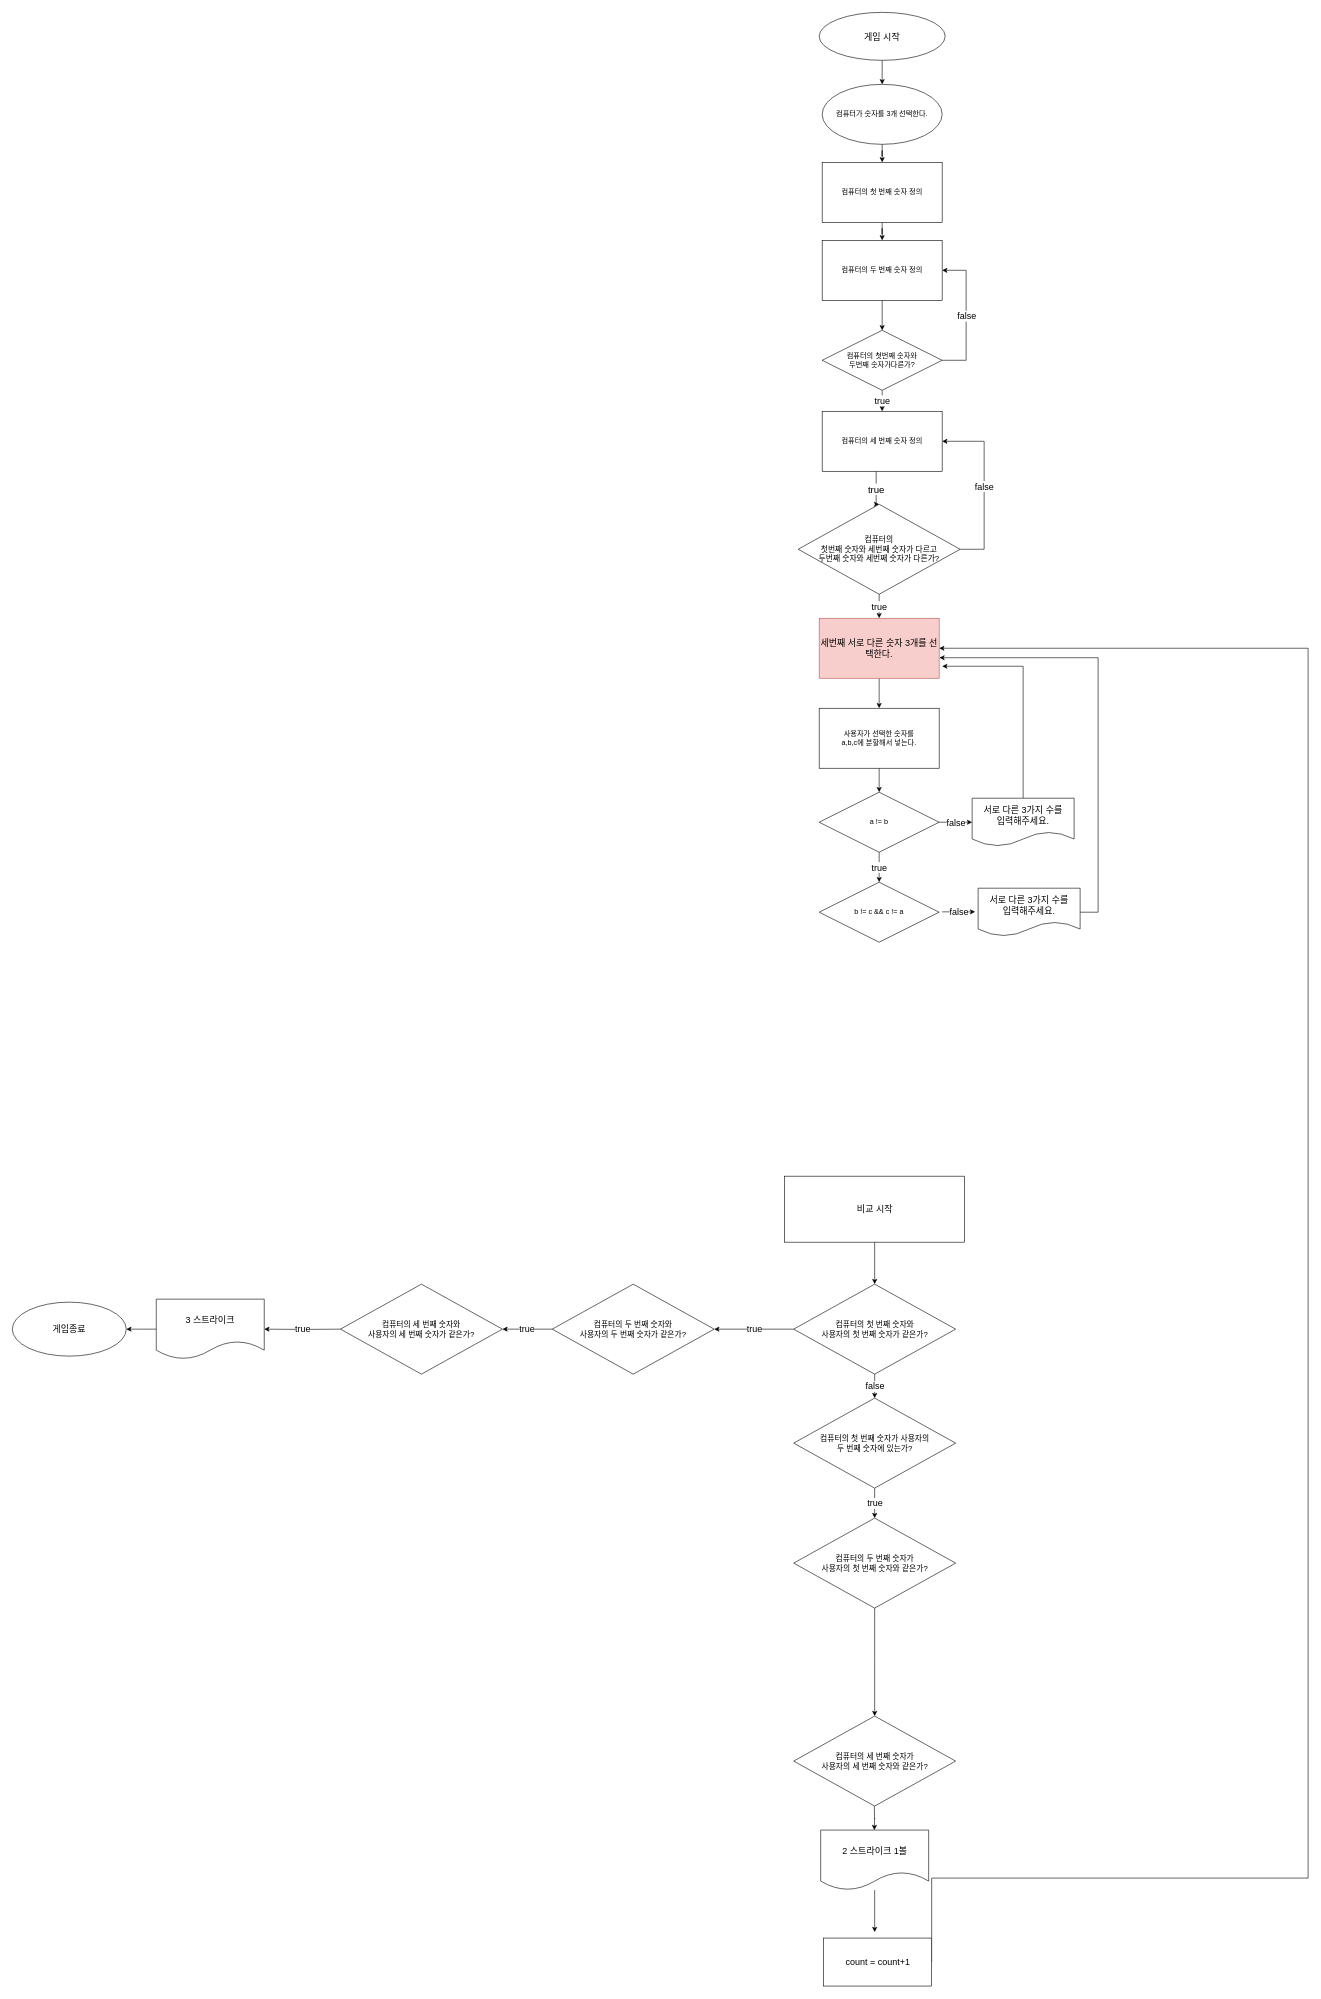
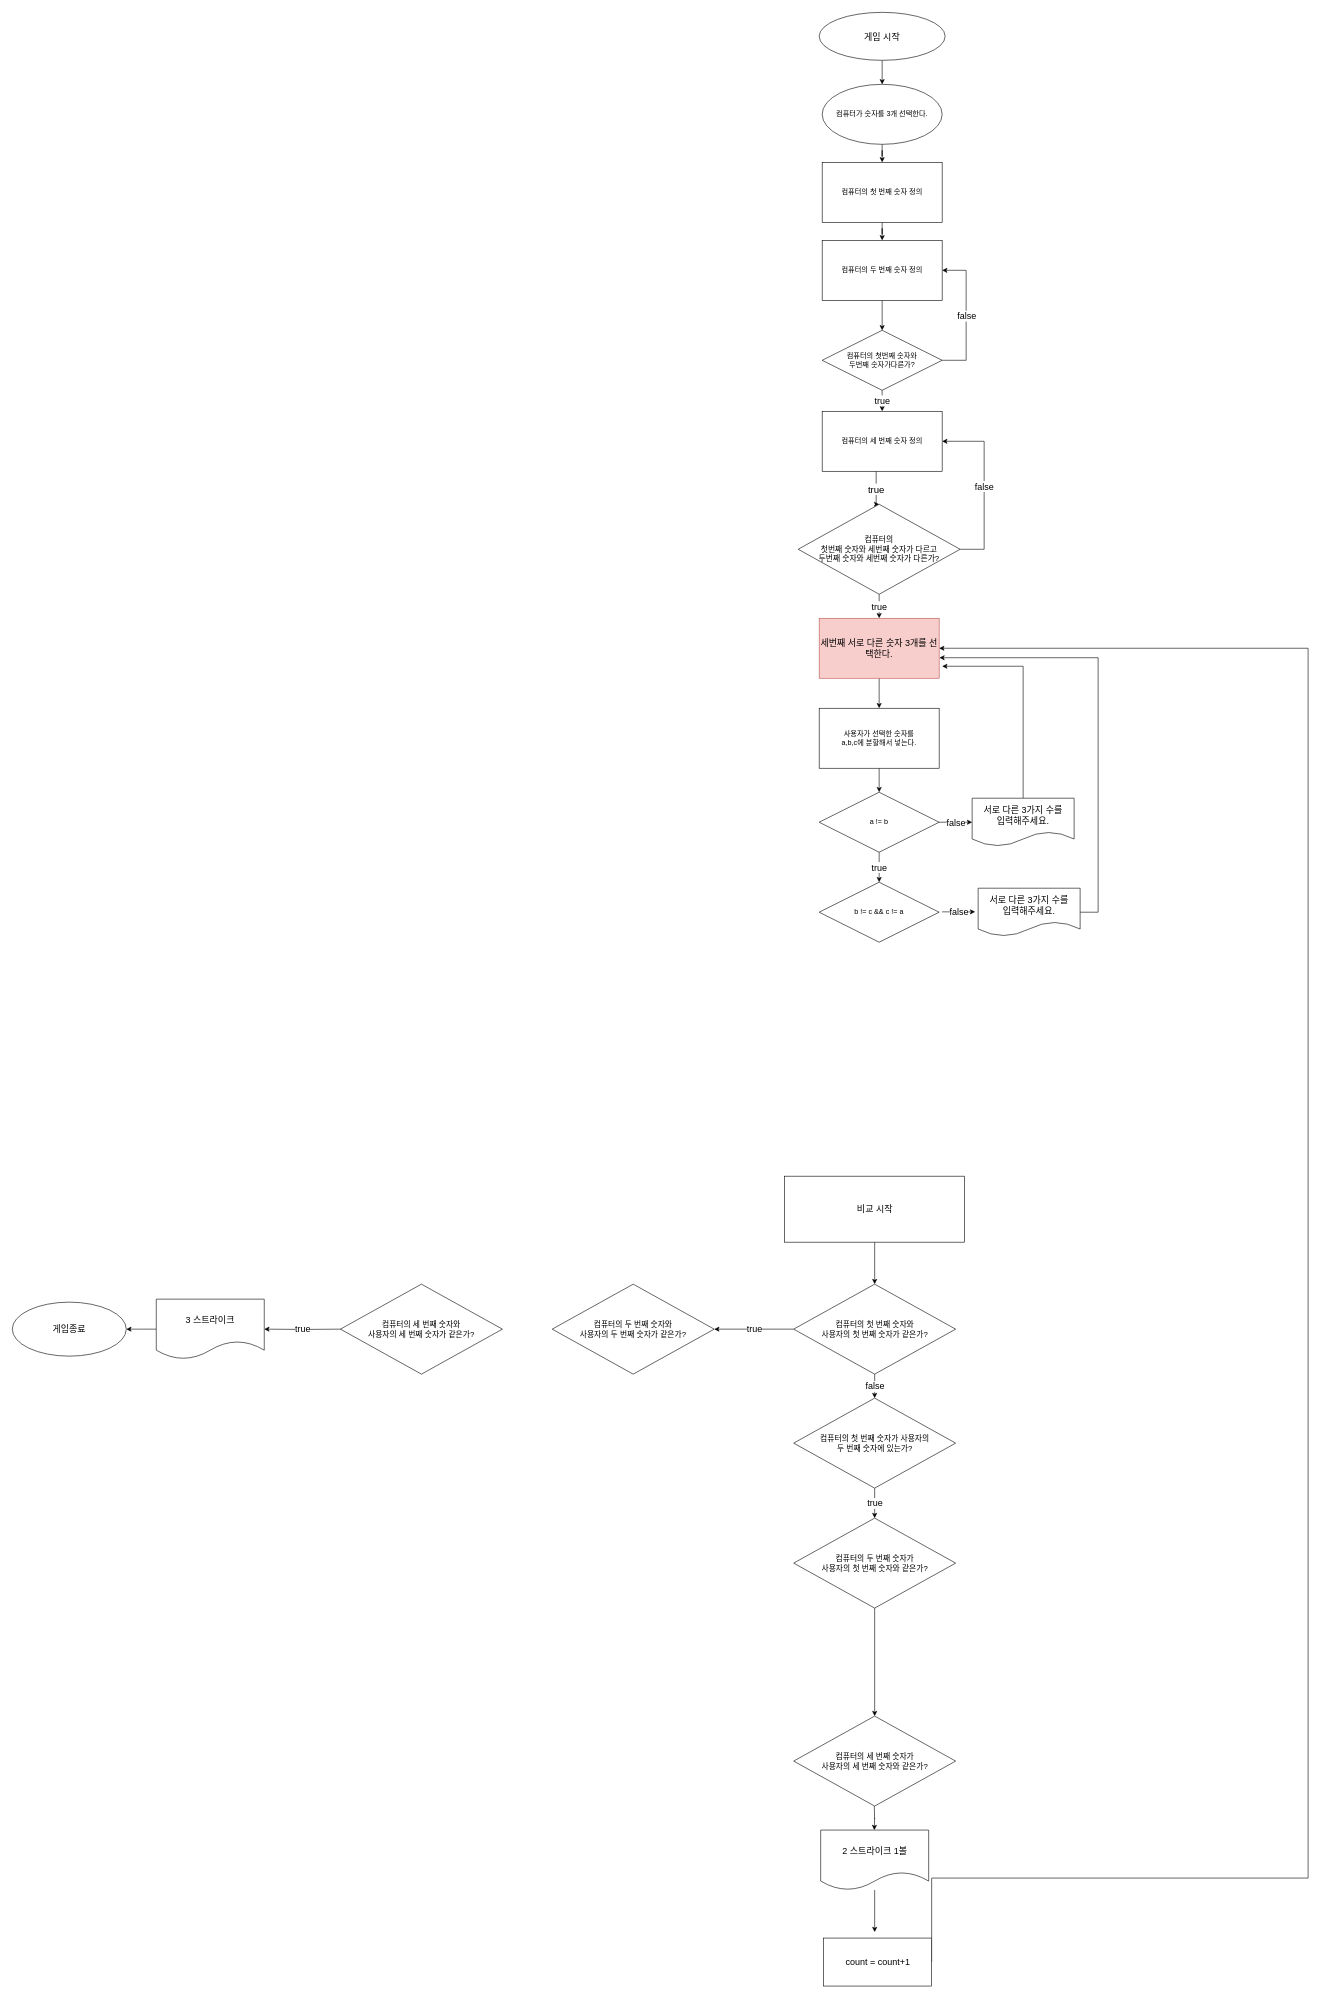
  <mxCell id="0" />
  <mxCell id="1" parent="0" />
  <mxCell id="2" style="edgeStyle=orthogonalEdgeStyle;rounded=0;orthogonalLoop=1;jettySize=auto;html=1;entryX=0.5;entryY=0;entryDx=0;entryDy=0;" edge="1" parent="1" source="3" target="5"><mxGeometry relative="1" as="geometry" /></mxCell>
  <mxCell id="3" value="컴퓨터가 숫자를 3개 선택한다." style="ellipse;whiteSpace=wrap;html=1;" vertex="1" parent="1"><mxGeometry x="1370" y="140" width="200" height="100" as="geometry" /></mxCell>
  <mxCell id="4" style="edgeStyle=orthogonalEdgeStyle;rounded=0;orthogonalLoop=1;jettySize=auto;html=1;entryX=0.5;entryY=0;entryDx=0;entryDy=0;" edge="1" parent="1" source="5" target="7"><mxGeometry relative="1" as="geometry" /></mxCell>
  <mxCell id="5" value="컴퓨터의 첫 번째 숫자 정의" style="rounded=0;whiteSpace=wrap;html=1;" vertex="1" parent="1"><mxGeometry x="1370" y="270" width="200" height="100" as="geometry" /></mxCell>
  <mxCell id="6" style="edgeStyle=orthogonalEdgeStyle;rounded=0;orthogonalLoop=1;jettySize=auto;html=1;entryX=0.5;entryY=0;entryDx=0;entryDy=0;" edge="1" parent="1" source="7" target="9"><mxGeometry relative="1" as="geometry" /></mxCell>
  <mxCell id="7" value="컴퓨터의 두 번째 숫자 정의" style="rounded=0;whiteSpace=wrap;html=1;" vertex="1" parent="1"><mxGeometry x="1370" y="400" width="200" height="100" as="geometry" /></mxCell>
  <mxCell id="8" value="true" style="edgeStyle=orthogonalEdgeStyle;rounded=0;orthogonalLoop=1;jettySize=auto;html=1;fontSize=15;" edge="1" parent="1" source="9" target="13"><mxGeometry relative="1" as="geometry"><mxPoint x="1490" y="850" as="targetPoint" /></mxGeometry></mxCell>
  <mxCell id="9" value="컴퓨터의 첫번째 숫자와 &lt;br&gt;두번째 숫자가다른가?" style="rhombus;whiteSpace=wrap;html=1;" vertex="1" parent="1"><mxGeometry x="1370" y="550" width="200" height="100" as="geometry" /></mxCell>
  <mxCell id="10" value="" style="endArrow=classic;html=1;rounded=0;edgeStyle=orthogonalEdgeStyle;entryX=1;entryY=0.5;entryDx=0;entryDy=0;" edge="1" parent="1" source="9" target="7"><mxGeometry relative="1" as="geometry"><mxPoint x="1550" y="749.5" as="sourcePoint" /><mxPoint x="1660" y="610" as="targetPoint" /><Array as="points"><mxPoint x="1610" y="600" /><mxPoint x="1610" y="450" /></Array></mxGeometry></mxCell>
  <mxCell id="11" value="false" style="edgeLabel;resizable=0;html=1;align=center;verticalAlign=middle;fontSize=15;" connectable="0" vertex="1" parent="10"><mxGeometry relative="1" as="geometry" /></mxCell>
  <mxCell id="12" value="true" style="edgeStyle=orthogonalEdgeStyle;rounded=0;orthogonalLoop=1;jettySize=auto;html=1;entryX=0.5;entryY=0;entryDx=0;entryDy=0;fontSize=16;" edge="1" parent="1" source="13" target="16"><mxGeometry relative="1" as="geometry"><mxPoint x="1430" y="810" as="targetPoint" /><Array as="points"><mxPoint x="1460" y="840" /></Array></mxGeometry></mxCell>
  <mxCell id="13" value="컴퓨터의 세 번째 숫자 정의" style="rounded=0;whiteSpace=wrap;html=1;" vertex="1" parent="1"><mxGeometry x="1370" y="685" width="200" height="100" as="geometry" /></mxCell>
  <mxCell id="14" value="false" style="edgeStyle=orthogonalEdgeStyle;rounded=0;orthogonalLoop=1;jettySize=auto;html=1;entryX=1;entryY=0.5;entryDx=0;entryDy=0;exitX=1;exitY=0.5;exitDx=0;exitDy=0;fontSize=15;" edge="1" parent="1" source="16" target="13"><mxGeometry relative="1" as="geometry"><mxPoint x="1590" y="850" as="targetPoint" /><Array as="points"><mxPoint x="1640" y="915" /><mxPoint x="1640" y="735" /></Array></mxGeometry></mxCell>
  <mxCell id="15" value="true" style="edgeStyle=orthogonalEdgeStyle;rounded=0;orthogonalLoop=1;jettySize=auto;html=1;fontSize=15;" edge="1" parent="1" source="16" target="18"><mxGeometry relative="1" as="geometry"><mxPoint x="1435" y="1040" as="targetPoint" /></mxGeometry></mxCell>
  <mxCell id="16" value="컴퓨터의 &lt;br&gt;첫번째 숫자와 세번째 숫자가 다르고 &lt;br&gt;두번째 숫자와 세번째 숫자가 다른가?" style="rhombus;whiteSpace=wrap;html=1;rounded=0;fontSize=13;spacing=2;" vertex="1" parent="1"><mxGeometry x="1330" y="840" width="270" height="150" as="geometry" /></mxCell>
  <mxCell id="17" style="edgeStyle=orthogonalEdgeStyle;rounded=0;orthogonalLoop=1;jettySize=auto;html=1;fontSize=15;" edge="1" parent="1" source="18"><mxGeometry relative="1" as="geometry"><mxPoint x="1465" y="1180" as="targetPoint" /></mxGeometry></mxCell>
  <mxCell id="18" value="세번째 서로 다른 숫자 3개를 선택한다." style="rounded=0;whiteSpace=wrap;html=1;fontSize=15;fillColor=#f8cecc;strokeColor=#b85450;" vertex="1" parent="1"><mxGeometry x="1365" y="1030" width="200" height="100" as="geometry" /></mxCell>
  <mxCell id="19" style="edgeStyle=orthogonalEdgeStyle;rounded=0;orthogonalLoop=1;jettySize=auto;html=1;entryX=0.5;entryY=0;entryDx=0;entryDy=0;fontSize=15;" edge="1" parent="1" source="20" target="28"><mxGeometry relative="1" as="geometry" /></mxCell>
  <mxCell id="20" value="비교 시작" style="whiteSpace=wrap;html=1;fontSize=15;" vertex="1" parent="1"><mxGeometry x="1307.5" y="1960" width="300" height="110" as="geometry" /></mxCell>
  <mxCell id="21" style="edgeStyle=orthogonalEdgeStyle;rounded=0;orthogonalLoop=1;jettySize=auto;html=1;entryX=0.5;entryY=0;entryDx=0;entryDy=0;fontSize=15;" edge="1" parent="1" source="22" target="25"><mxGeometry relative="1" as="geometry" /></mxCell>
  <mxCell id="22" value="사용자가 선택한 숫자를 &lt;br&gt;a,b,c에 분할해서 넣는다." style="rounded=0;whiteSpace=wrap;html=1;" vertex="1" parent="1"><mxGeometry x="1365" y="1180" width="200" height="100" as="geometry" /></mxCell>
  <mxCell id="23" value="false" style="edgeStyle=orthogonalEdgeStyle;rounded=0;orthogonalLoop=1;jettySize=auto;html=1;entryX=0;entryY=0.5;entryDx=0;entryDy=0;fontSize=15;" edge="1" parent="1" source="25" target="49"><mxGeometry relative="1" as="geometry" /></mxCell>
  <mxCell id="24" value="true" style="edgeStyle=orthogonalEdgeStyle;rounded=0;orthogonalLoop=1;jettySize=auto;html=1;entryX=0.5;entryY=0;entryDx=0;entryDy=0;fontSize=15;" edge="1" parent="1" source="25" target="50"><mxGeometry relative="1" as="geometry" /></mxCell>
  <mxCell id="25" value="a != b" style="rhombus;whiteSpace=wrap;html=1;" vertex="1" parent="1"><mxGeometry x="1365" y="1320" width="200" height="100" as="geometry" /></mxCell>
  <mxCell id="26" value="true" style="edgeStyle=orthogonalEdgeStyle;rounded=0;orthogonalLoop=1;jettySize=auto;html=1;fontSize=15;exitX=0;exitY=0.5;exitDx=0;exitDy=0;" edge="1" parent="1" source="28" target="29"><mxGeometry relative="1" as="geometry" /></mxCell>
  <mxCell id="27" value="false" style="edgeStyle=orthogonalEdgeStyle;rounded=0;orthogonalLoop=1;jettySize=auto;html=1;fontSize=15;entryX=0.5;entryY=0;entryDx=0;entryDy=0;" edge="1" parent="1" source="28" target="39"><mxGeometry relative="1" as="geometry"><mxPoint x="1302.5" y="2405" as="targetPoint" /><mxPoint x="1235" y="2405" as="sourcePoint" /></mxGeometry></mxCell>
  <mxCell id="28" value="컴퓨터의 첫 번째 숫자와&lt;br&gt;사용자의 첫 번째 숫자가 같은가?" style="rhombus;whiteSpace=wrap;html=1;rounded=0;fontSize=13;spacing=2;" vertex="1" parent="1"><mxGeometry x="1322.5" y="2140" width="270" height="150" as="geometry" /></mxCell>
  <mxCell id="29" value="컴퓨터의 두 번째 숫자와&lt;br&gt;사용자의 두 번째 숫자가 같은가?" style="rhombus;whiteSpace=wrap;html=1;rounded=0;fontSize=13;spacing=2;" vertex="1" parent="1"><mxGeometry x="920" y="2140" width="270" height="150" as="geometry" /></mxCell>
  <mxCell id="30" value="컴퓨터의 세 번째 숫자와&lt;br&gt;사용자의 세 번째 숫자가 같은가?" style="rhombus;whiteSpace=wrap;html=1;rounded=0;fontSize=13;spacing=2;" vertex="1" parent="1"><mxGeometry x="567" y="2140" width="270" height="150" as="geometry" /></mxCell>
- <mxCell id="31" value="true" style="edgeStyle=orthogonalEdgeStyle;rounded=0;orthogonalLoop=1;jettySize=auto;html=1;fontSize=15;exitX=0;exitY=0.5;exitDx=0;exitDy=0;entryX=1;entryY=0.5;entryDx=0;entryDy=0;" edge="1" parent="1" source="29" target="30"><mxGeometry relative="1" as="geometry"><mxPoint x="923.53" y="2230" as="sourcePoint" /><mxPoint x="837.03" y="2305" as="targetPoint" /></mxGeometry></mxCell>
  <mxCell id="32" value="true" style="edgeStyle=orthogonalEdgeStyle;rounded=0;orthogonalLoop=1;jettySize=auto;html=1;fontSize=15;exitX=0;exitY=0.5;exitDx=0;exitDy=0;entryX=1;entryY=0.5;entryDx=0;entryDy=0;" edge="1" parent="1" target="36"><mxGeometry relative="1" as="geometry"><mxPoint x="567" y="2215" as="sourcePoint" /><mxPoint x="470" y="2220" as="targetPoint" /></mxGeometry></mxCell>
  <mxCell id="33" style="edgeStyle=orthogonalEdgeStyle;rounded=0;orthogonalLoop=1;jettySize=auto;html=1;entryX=0.5;entryY=0;entryDx=0;entryDy=0;fontSize=15;" edge="1" parent="1" source="34" target="3"><mxGeometry relative="1" as="geometry" /></mxCell>
  <mxCell id="34" value="게임 시작" style="ellipse;whiteSpace=wrap;html=1;fontSize=15;" vertex="1" parent="1"><mxGeometry x="1365" y="20" width="210" height="80" as="geometry" /></mxCell>
  <mxCell id="35" style="edgeStyle=orthogonalEdgeStyle;rounded=0;orthogonalLoop=1;jettySize=auto;html=1;fontSize=15;" edge="1" parent="1" source="36"><mxGeometry relative="1" as="geometry"><mxPoint x="210" y="2215" as="targetPoint" /></mxGeometry></mxCell>
  <mxCell id="36" value="3 스트라이크" style="shape=document;whiteSpace=wrap;html=1;boundedLbl=1;fontSize=15;" vertex="1" parent="1"><mxGeometry x="260" y="2165" width="180" height="100" as="geometry" /></mxCell>
  <mxCell id="37" value="게임종료" style="ellipse;whiteSpace=wrap;html=1;fontSize=15;" vertex="1" parent="1"><mxGeometry x="20" y="2170" width="190" height="90" as="geometry" /></mxCell>
  <mxCell id="38" value="true" style="edgeStyle=orthogonalEdgeStyle;rounded=0;orthogonalLoop=1;jettySize=auto;html=1;fontSize=15;" edge="1" parent="1" source="39"><mxGeometry relative="1" as="geometry"><mxPoint x="1457.5" y="2530" as="targetPoint" /></mxGeometry></mxCell>
  <mxCell id="39" value="컴퓨터의 첫 번째 숫자가 사용자의&lt;br&gt;두 번째 숫자에 있는가?" style="rhombus;whiteSpace=wrap;html=1;rounded=0;fontSize=13;spacing=2;" vertex="1" parent="1"><mxGeometry x="1322.5" y="2330" width="270" height="150" as="geometry" /></mxCell>
  <mxCell id="40" style="edgeStyle=orthogonalEdgeStyle;rounded=0;orthogonalLoop=1;jettySize=auto;html=1;fontSize=15;" edge="1" parent="1" source="41"><mxGeometry relative="1" as="geometry"><mxPoint x="1457.5" y="2860" as="targetPoint" /></mxGeometry></mxCell>
  <mxCell id="41" value="컴퓨터의 두 번째 숫자가&lt;br&gt;사용자의 첫 번째 숫자와 같은가?" style="rhombus;whiteSpace=wrap;html=1;rounded=0;fontSize=13;spacing=2;" vertex="1" parent="1"><mxGeometry x="1322.5" y="2530" width="270" height="150" as="geometry" /></mxCell>
  <mxCell id="42" value="컴퓨터의 세 번째 숫자가&lt;br&gt;사용자의 세 번째 숫자와 같은가?" style="rhombus;whiteSpace=wrap;html=1;rounded=0;fontSize=13;spacing=2;" vertex="1" parent="1"><mxGeometry x="1322.5" y="2860" width="270" height="150" as="geometry" /></mxCell>
  <mxCell id="43" style="edgeStyle=orthogonalEdgeStyle;rounded=0;orthogonalLoop=1;jettySize=auto;html=1;fontSize=15;" edge="1" parent="1" source="44"><mxGeometry relative="1" as="geometry"><mxPoint x="1457.5" y="3220" as="targetPoint" /><Array as="points"><mxPoint x="1457.5" y="3140" /><mxPoint x="1457.5" y="3140" /></Array></mxGeometry></mxCell>
  <mxCell id="44" value="2 스트라이크 1볼" style="shape=document;whiteSpace=wrap;html=1;boundedLbl=1;fontSize=15;" vertex="1" parent="1"><mxGeometry x="1367.5" y="3050" width="180" height="100" as="geometry" /></mxCell>
  <mxCell id="45" style="edgeStyle=orthogonalEdgeStyle;rounded=0;orthogonalLoop=1;jettySize=auto;html=1;fontSize=15;" edge="1" parent="1"><mxGeometry relative="1" as="geometry"><mxPoint x="1456.91" y="3050" as="targetPoint" /><mxPoint x="1456.91" y="3010" as="sourcePoint" /></mxGeometry></mxCell>
  <mxCell id="46" style="edgeStyle=orthogonalEdgeStyle;rounded=0;orthogonalLoop=1;jettySize=auto;html=1;entryX=1;entryY=0.5;entryDx=0;entryDy=0;fontSize=15;exitX=1;exitY=0.5;exitDx=0;exitDy=0;" edge="1" parent="1" source="47" target="18"><mxGeometry relative="1" as="geometry"><Array as="points"><mxPoint x="2180" y="3130" /><mxPoint x="2180" y="1080" /></Array></mxGeometry></mxCell>
  <mxCell id="47" value="count = count+1" style="rounded=0;whiteSpace=wrap;html=1;fontSize=15;" vertex="1" parent="1"><mxGeometry x="1372.5" y="3230" width="180" height="80" as="geometry" /></mxCell>
  <mxCell id="48" style="edgeStyle=orthogonalEdgeStyle;rounded=0;orthogonalLoop=1;jettySize=auto;html=1;fontSize=15;" edge="1" parent="1" source="49"><mxGeometry relative="1" as="geometry"><mxPoint x="1570" y="1110" as="targetPoint" /><Array as="points"><mxPoint x="1705" y="1110" /></Array></mxGeometry></mxCell>
  <mxCell id="49" value="서로 다른 3가지 수를 &lt;br&gt;입력해주세요." style="shape=document;whiteSpace=wrap;html=1;boundedLbl=1;fontSize=15;" vertex="1" parent="1"><mxGeometry x="1620" y="1330" width="170" height="80" as="geometry" /></mxCell>
  <mxCell id="50" value="b != c &amp;amp;&amp;amp; c != a" style="rhombus;whiteSpace=wrap;html=1;" vertex="1" parent="1"><mxGeometry x="1365" y="1470" width="200" height="100" as="geometry" /></mxCell>
  <mxCell id="51" value="false" style="edgeStyle=orthogonalEdgeStyle;rounded=0;orthogonalLoop=1;jettySize=auto;html=1;entryX=0;entryY=0.5;entryDx=0;entryDy=0;fontSize=15;" edge="1" parent="1"><mxGeometry relative="1" as="geometry"><mxPoint x="1570" y="1519.41" as="sourcePoint" /><mxPoint x="1625" y="1519.41" as="targetPoint" /></mxGeometry></mxCell>
  <mxCell id="52" style="edgeStyle=orthogonalEdgeStyle;rounded=0;orthogonalLoop=1;jettySize=auto;html=1;entryX=1.002;entryY=0.658;entryDx=0;entryDy=0;entryPerimeter=0;fontSize=15;" edge="1" parent="1" source="53" target="18"><mxGeometry relative="1" as="geometry"><Array as="points"><mxPoint x="1830" y="1520" /><mxPoint x="1830" y="1096" /></Array></mxGeometry></mxCell>
  <mxCell id="53" value="서로 다른 3가지 수를 &lt;br&gt;입력해주세요." style="shape=document;whiteSpace=wrap;html=1;boundedLbl=1;fontSize=15;" vertex="1" parent="1"><mxGeometry x="1630" y="1480" width="170" height="80" as="geometry" /></mxCell>
